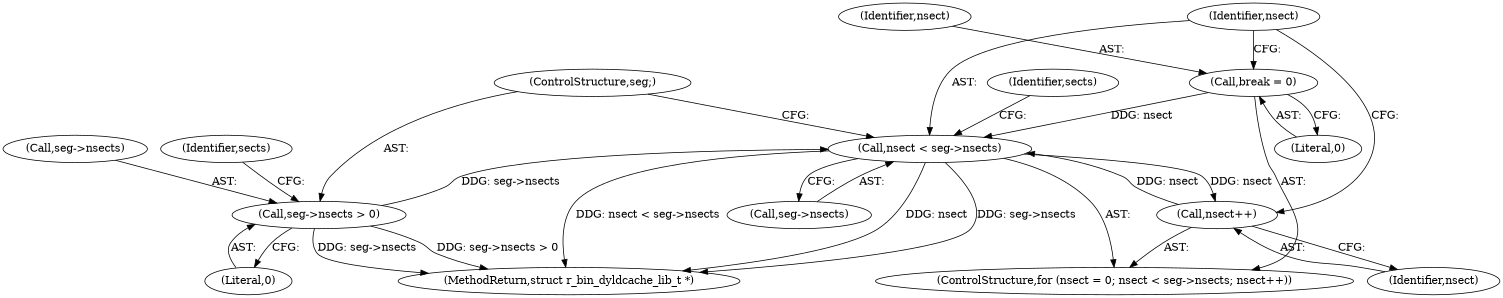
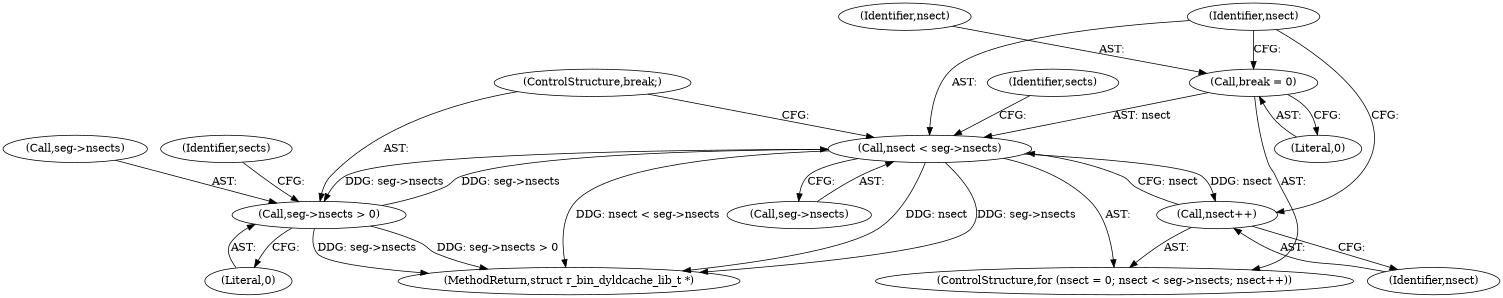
  digraph {
    n1 [label="(Call,nsect < seg->nsects)"]
    n2 [label="(Call,nsect++)"]
    n3 [label="(Call,seg->nsects > 0)"]
    n4 [label="(ControlStructure,for (nsect = 0; nsect < seg->nsects; nsect++))"]
    n5 [label="(Call,seg->nsects)"]
    n6 [label="(MethodReturn,struct r_bin_dyldcache_lib_t *)"]
    n7 [label="(Identifier,nsect)"]
    n8 [label="(Literal,0)"]
    n9 [label="(Call,break = 0)"]
    n10 [label="(Literal,0)"]
    n11 [label="(Identifier,nsect)"]
    n12 [label="(Identifier,sects)"]
-   n13 [label="(ControlStructure,seg;)"]
+   n13 [label="(ControlStructure,break;)"]
    n14 [label="(Identifier,nsect)"]
    n15 [label="(Identifier,sects)"]
    n16 [label="(Call,seg->nsects)"]
    n1 -> n2 [label="DDG: nsect"]
+   n1 -> n3 [label="DDG: seg->nsects"]
    n1 -> n4 [label="AST: "]
    n1 -> n5 [label="CFG: "]
    n1 -> n6 [label="DDG: nsect"]
    n1 -> n6 [label="DDG: seg->nsects"]
    n1 -> n6 [label="DDG: nsect < seg->nsects"]
-   n2 -> n1 [label="DDG: nsect"]
+   n2 -> n1 [label="CFG: nsect"]
    n2 -> n4 [label="AST: "]
    n2 -> n7 [label="CFG: "]
    n3 -> n1 [label="DDG: seg->nsects"]
    n3 -> n6 [label="DDG: seg->nsects > 0"]
    n3 -> n6 [label="DDG: seg->nsects"]
    n3 -> n8 [label="CFG: "]
    n5 -> n1 [label="AST: "]
    n7 -> n2 [label="AST: "]
    n8 -> n3 [label="AST: "]
-   n9 -> n1 [label="DDG: nsect"]
+   n9 -> n1 [label="AST: nsect"]
    n9 -> n4 [label="AST: "]
    n9 -> n10 [label="CFG: "]
    n10 -> n9 [label="AST: "]
    n11 -> n9 [label="AST: "]
    n12 -> n3 [label="CFG: "]
    n13 -> n1 [label="CFG: "]
    n13 -> n3 [label="AST: "]
    n14 -> n1 [label="AST: "]
    n14 -> n2 [label="CFG: "]
    n14 -> n9 [label="CFG: "]
    n15 -> n1 [label="CFG: "]
    n16 -> n3 [label="AST: "]
  }
